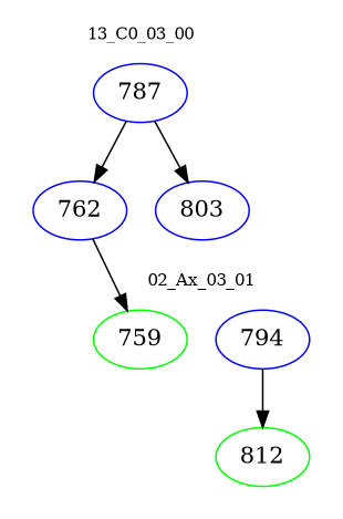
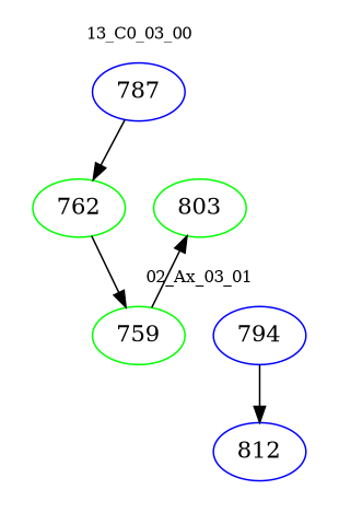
  digraph {
    node [color=blue]
    edge [color=black]
    n1 [label=794]
    n2 [color=green label=759]
-   n3 [color=green label=812]
+   n3 [label=812]
    n4 [label=787]
-   n5 [label=762]
-   n6 [label=803]
+   n5 [color=green label=762]
+   n6 [color=green label=803]
    subgraph cluster_1 {
      color=white
      fontsize=10
      label="02_Ax_03_01"
      n1
      n2
      n3
    }
    subgraph cluster_2 {
      color=white
      fontsize=10
      label="13_C0_03_00"
      n4
      n5
      n6
    }
    n1 -> n3
    n4 -> n5
-   n4 -> n6
+   n2 -> n6
    n5 -> n2
  }
